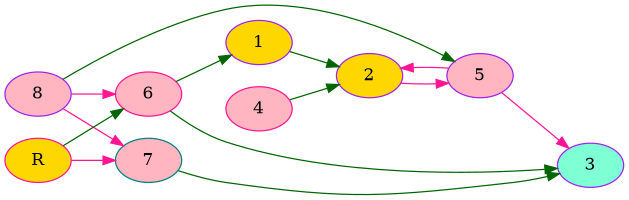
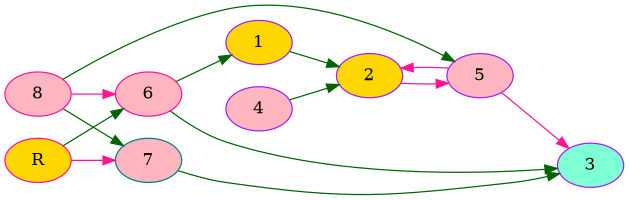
  digraph {
    rankdir=LR
    node [color=purple fillcolor=lightpink style=filled]
    edge [color=darkgreen]
    1 [fillcolor=gold]
    2 [fillcolor=gold]
    5
    3 [fillcolor=aquamarine]
-   4 [color=deeppink]
+   4
    6 [color=deeppink]
-   8
+   8 [color=deeppink]
    7 [color=teal]
    R [color=deeppink fillcolor=gold]
    1 -> 2
    2 -> 5 [color=deeppink]
    5 -> 2 [color=deeppink]
    5 -> 3 [color=deeppink]
    4 -> 2
    6 -> 1
    6 -> 3
    8 -> 5
    8 -> 6 [color=deeppink]
-   8 -> 7 [color=deeppink]
+   8 -> 7
    7 -> 3
    R -> 6
    R -> 7 [color=deeppink]
  }
